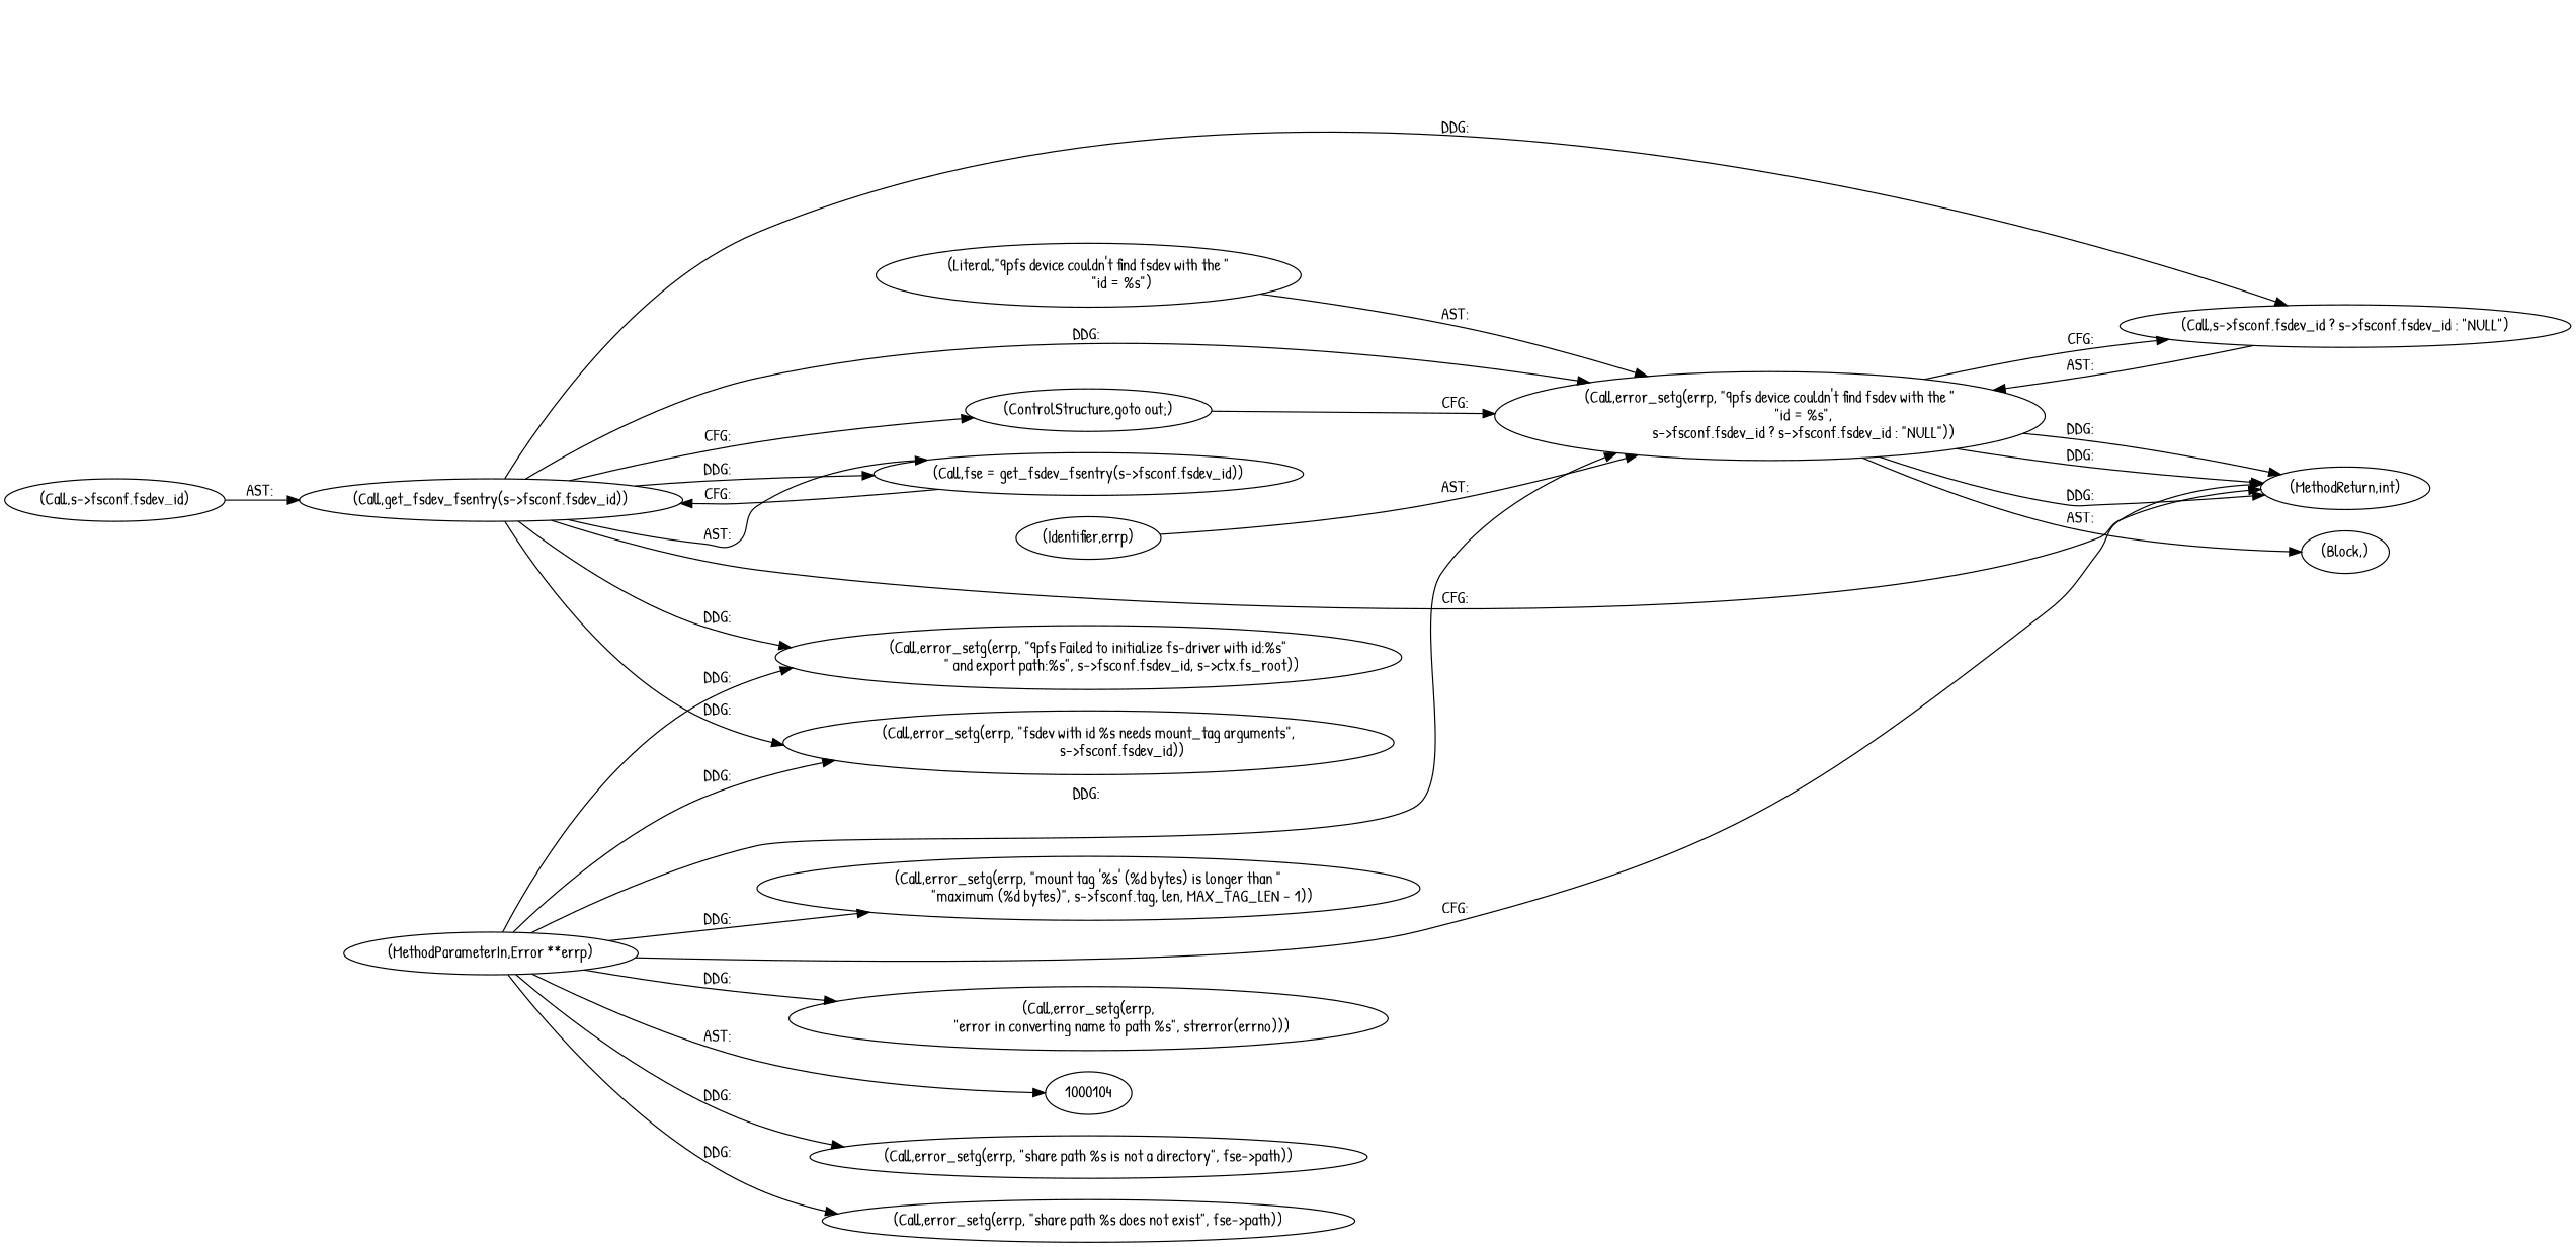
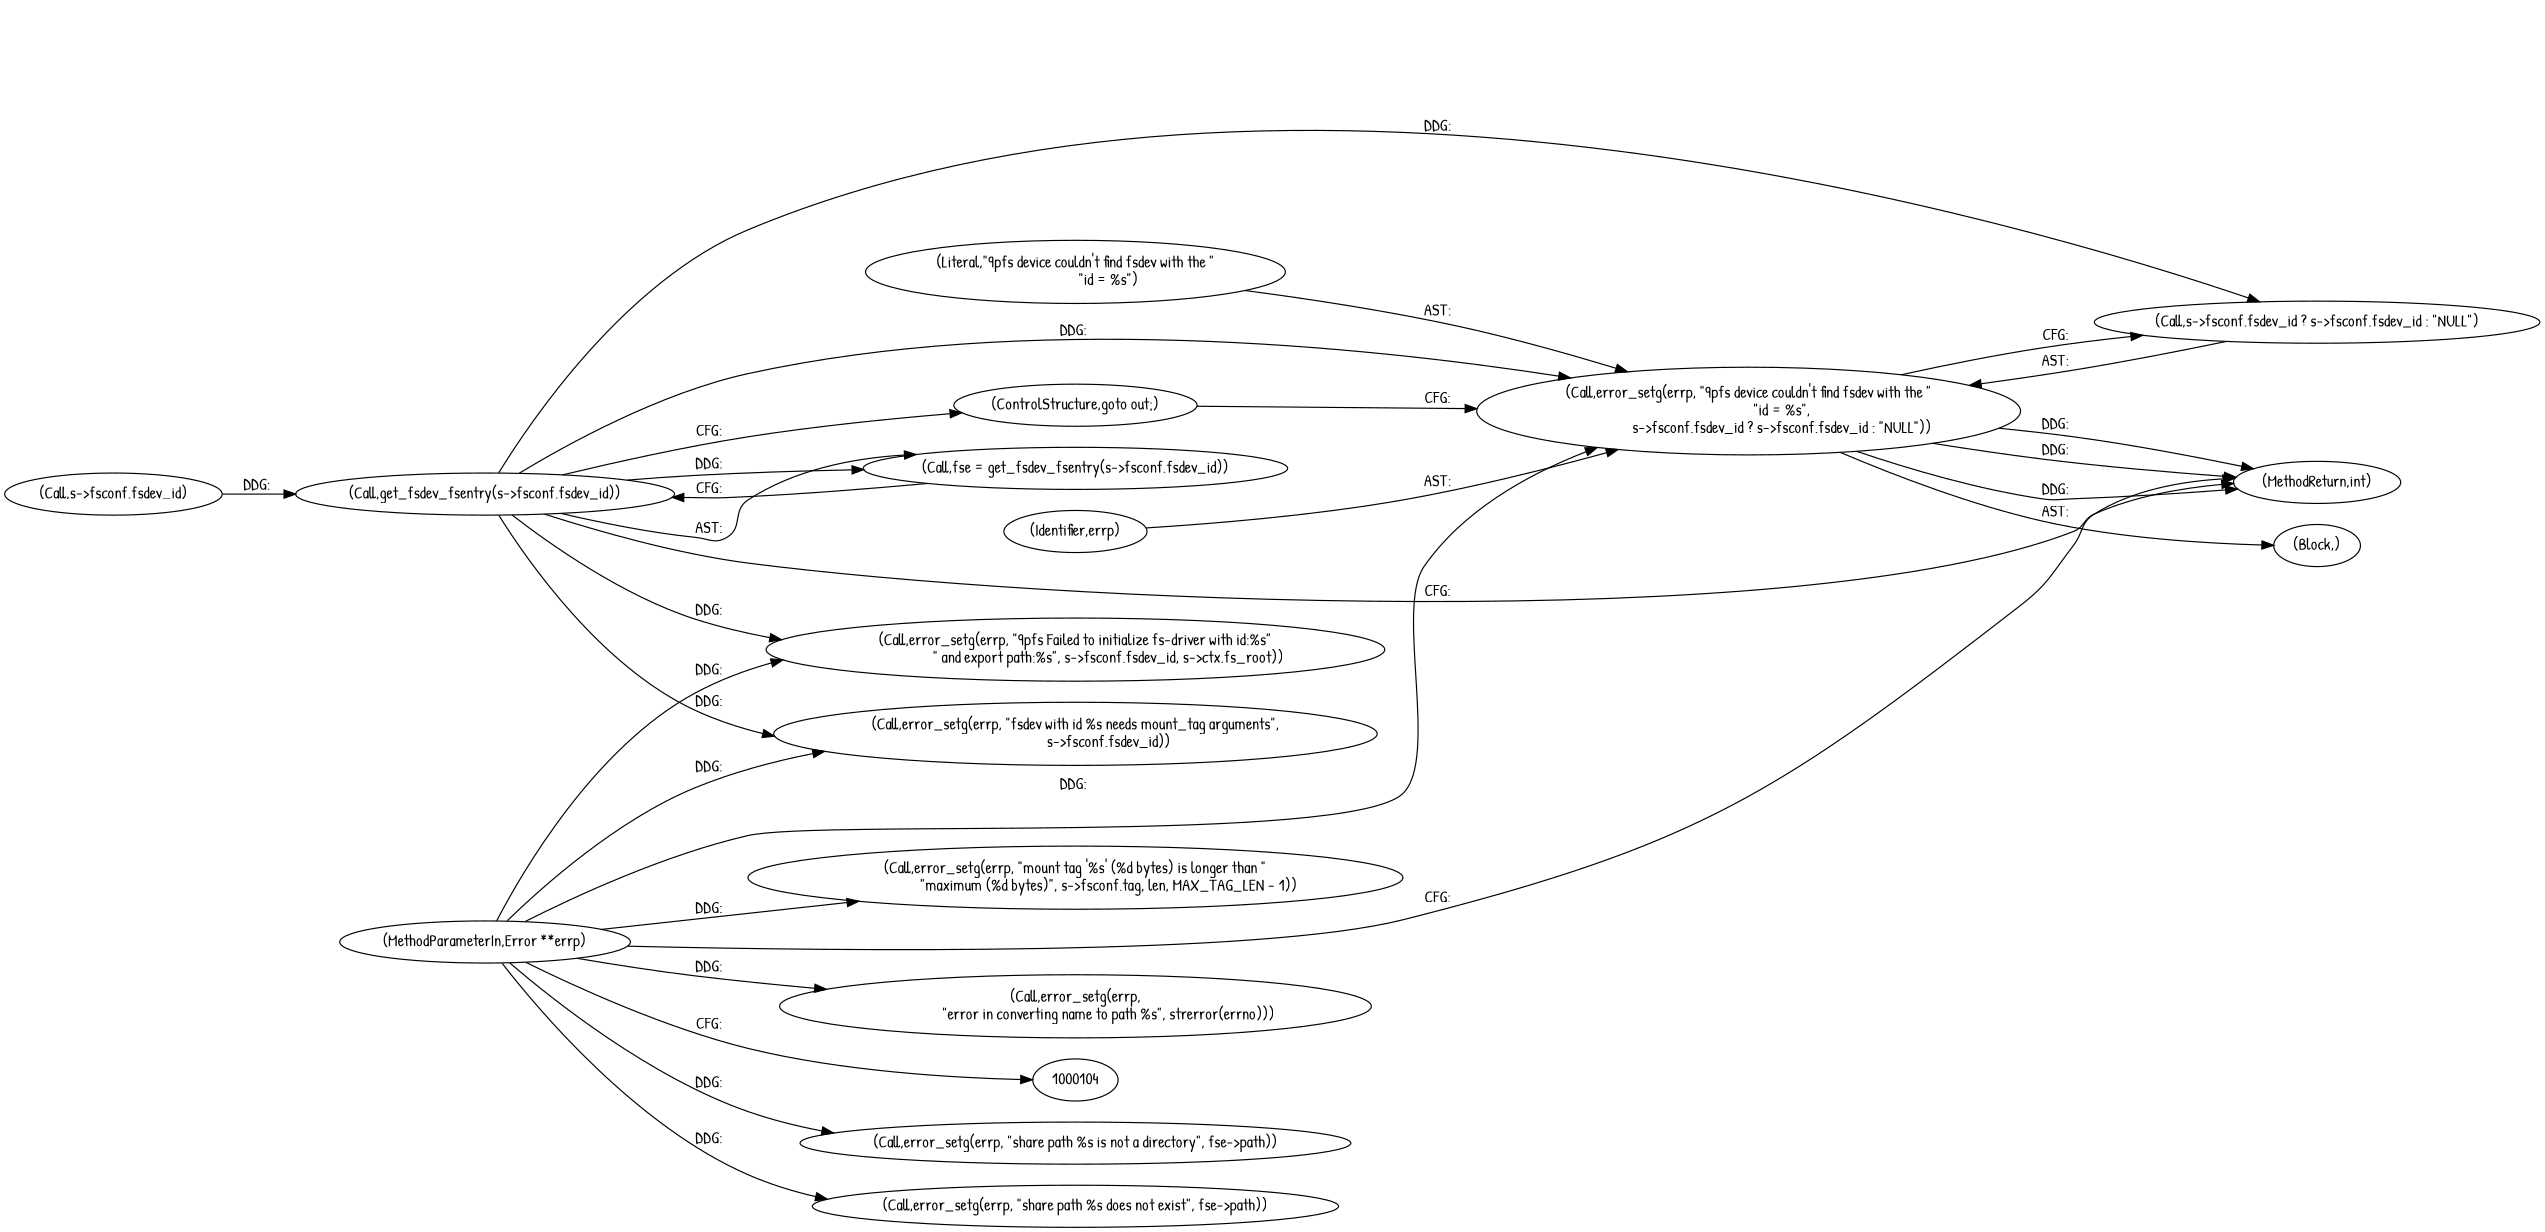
  digraph {
    fontname="Patrick Hand"
    rankdir=LR
    node [fontname="Patrick Hand"]
    edge [fontname="Patrick Hand"]
    n1 [label="(Call,error_setg(errp, \"9pfs device couldn't find fsdev with the \"\n                   \"id = %s\",\n                   s->fsconf.fsdev_id ? s->fsconf.fsdev_id : \"NULL\"))"]
    n2 [label="(MethodReturn,int)"]
    n3 [label="(Block,)"]
    n4 [label="(Call,s->fsconf.fsdev_id ? s->fsconf.fsdev_id : \"NULL\")"]
    n5 [label="(MethodParameterIn,Error **errp)"]
    n6 [label="(Call,error_setg(errp, \"fsdev with id %s needs mount_tag arguments\",\n                   s->fsconf.fsdev_id))"]
    n7 [label="(Call,error_setg(errp, \"share path %s is not a directory\", fse->path))"]
    n8 [label="(Call,error_setg(errp, \"share path %s does not exist\", fse->path))"]
    n9 [label="(Call,error_setg(errp, \"mount tag '%s' (%d bytes) is longer than \"\n                   \"maximum (%d bytes)\", s->fsconf.tag, len, MAX_TAG_LEN - 1))"]
    n10 [label="(Call,error_setg(errp, \"9pfs Failed to initialize fs-driver with id:%s\"\n                   \" and export path:%s\", s->fsconf.fsdev_id, s->ctx.fs_root))"]
    n11 [label="(Call,error_setg(errp,\n                   \"error in converting name to path %s\", strerror(errno)))"]
    1000104
    n13 [label="(Call,get_fsdev_fsentry(s->fsconf.fsdev_id))"]
    n14 [label="(Call,fse = get_fsdev_fsentry(s->fsconf.fsdev_id))"]
    n15 [label="(ControlStructure,goto out;)"]
    n16 [label="(Call,s->fsconf.fsdev_id)"]
    n17 [label="(Identifier,errp)"]
    n18 [label="(Literal,\"9pfs device couldn't find fsdev with the \"\n                   \"id = %s\")"]
    n1 -> n2 [label="DDG: "]
    n1 -> n2 [label="DDG: "]
    n1 -> n2 [label="DDG: "]
    n1 -> n3 [label="AST: "]
    n1 -> n4 [label="CFG: "]
    n4 -> n1 [label="AST: "]
    n5 -> n1 [label="DDG: "]
    n5 -> n2 [label="CFG: "]
    n5 -> n6 [label="DDG: "]
    n5 -> n7 [label="DDG: "]
    n5 -> n8 [label="DDG: "]
    n5 -> n9 [label="DDG: "]
    n5 -> n10 [label="DDG: "]
    n5 -> n11 [label="DDG: "]
-   n5 -> 1000104 [label="AST: "]
+   n5 -> 1000104 [label="CFG: "]
    n13 -> n1 [label="DDG: "]
    n13 -> n2 [label="CFG: "]
    n13 -> n4 [label="DDG: "]
    n13 -> n6 [label="DDG: "]
    n13 -> n10 [label="DDG: "]
    n13 -> n14 [label="AST: "]
    n13 -> n14 [label="DDG: "]
    n13 -> n15 [label="CFG: "]
    n14 -> n13 [label="CFG: "]
    n15 -> n1 [label="CFG: "]
-   n16 -> n13 [label="AST: "]
+   n16 -> n13 [label="DDG: "]
    n17 -> n1 [label="AST: "]
    n18 -> n1 [label="AST: "]
  }
